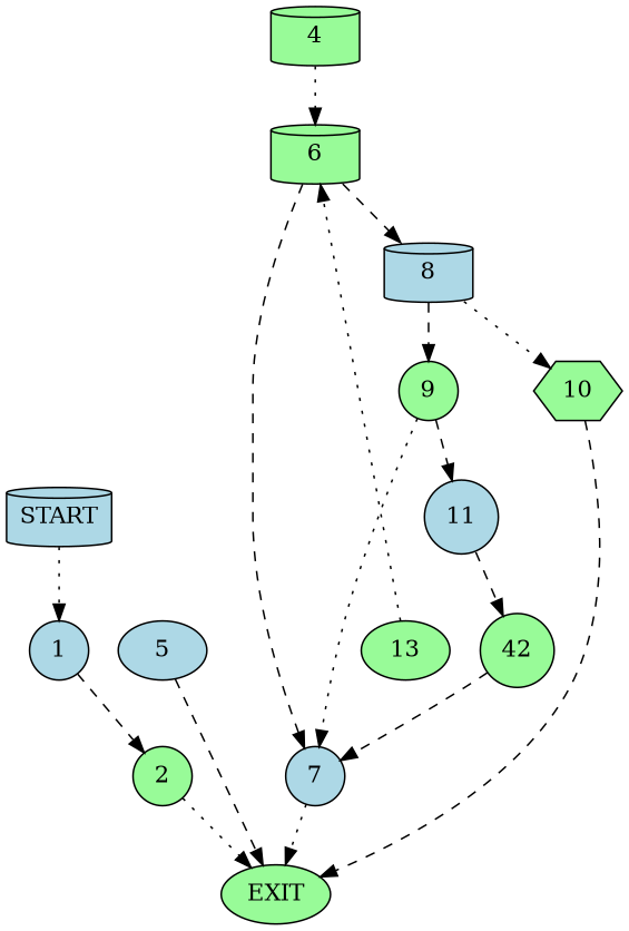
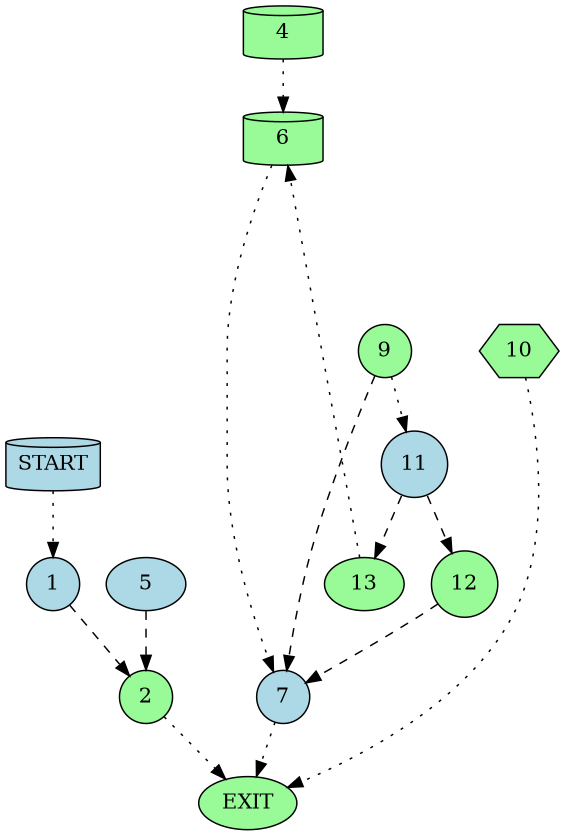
  digraph {
    node [fillcolor=palegreen shape=circle style=filled]
    edge [style=dashed]
    n1 [fillcolor=lightblue label=START shape=cylinder]
    1 [fillcolor=lightblue]
    2
    n4 [label=EXIT shape=ellipse]
    4 [shape=cylinder]
    6 [shape=cylinder]
    5 [fillcolor=lightblue shape=ellipse]
    7 [fillcolor=lightblue]
-   8 [fillcolor=lightblue shape=cylinder]
    9
    10 [shape=hexagon]
    11 [fillcolor=lightblue]
-   12 [label=42]
+   12
    13 [shape=ellipse]
    n1 -> 1 [style=dotted]
    1 -> 2
    2 -> n4 [style=dotted]
    4 -> 6 [style=dotted]
-   6 -> 7
-   6 -> 8
-   5 -> n4
+   6 -> 7 [style=dotted]
+   5 -> 2
    7 -> n4 [style=dotted]
-   8 -> 9
-   8 -> 10 [style=dotted]
-   9 -> 7 [style=dotted]
-   9 -> 11
-   10 -> n4
+   9 -> 7
+   9 -> 11 [style=dotted]
+   10 -> n4 [style=dotted]
    11 -> 12
+   11 -> 13
    12 -> 7
    13 -> 6 [style=dotted]
  }
